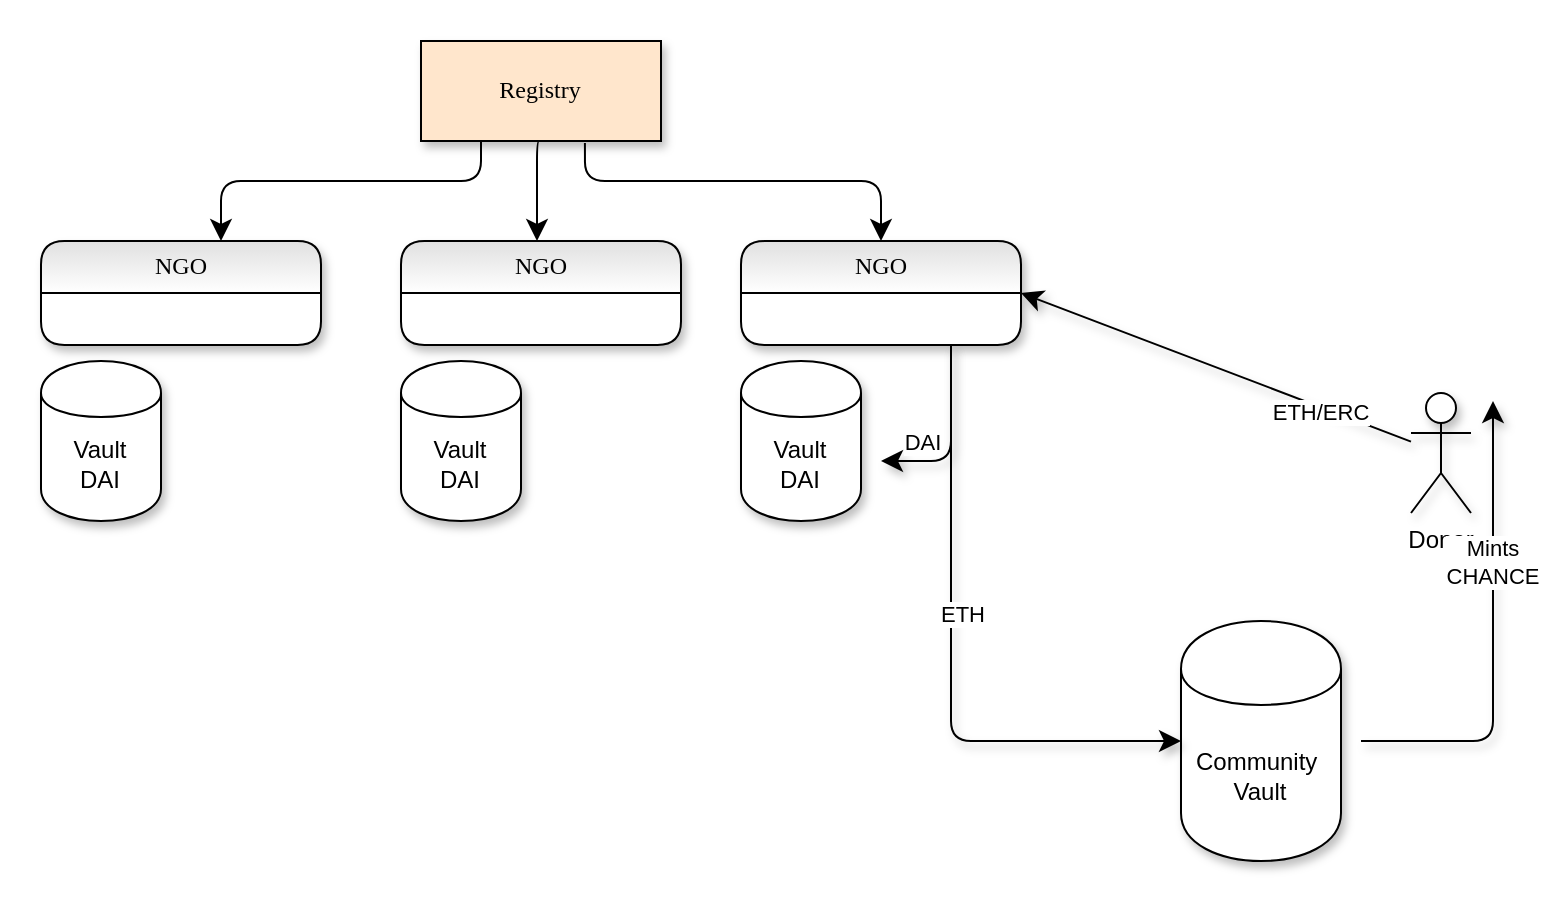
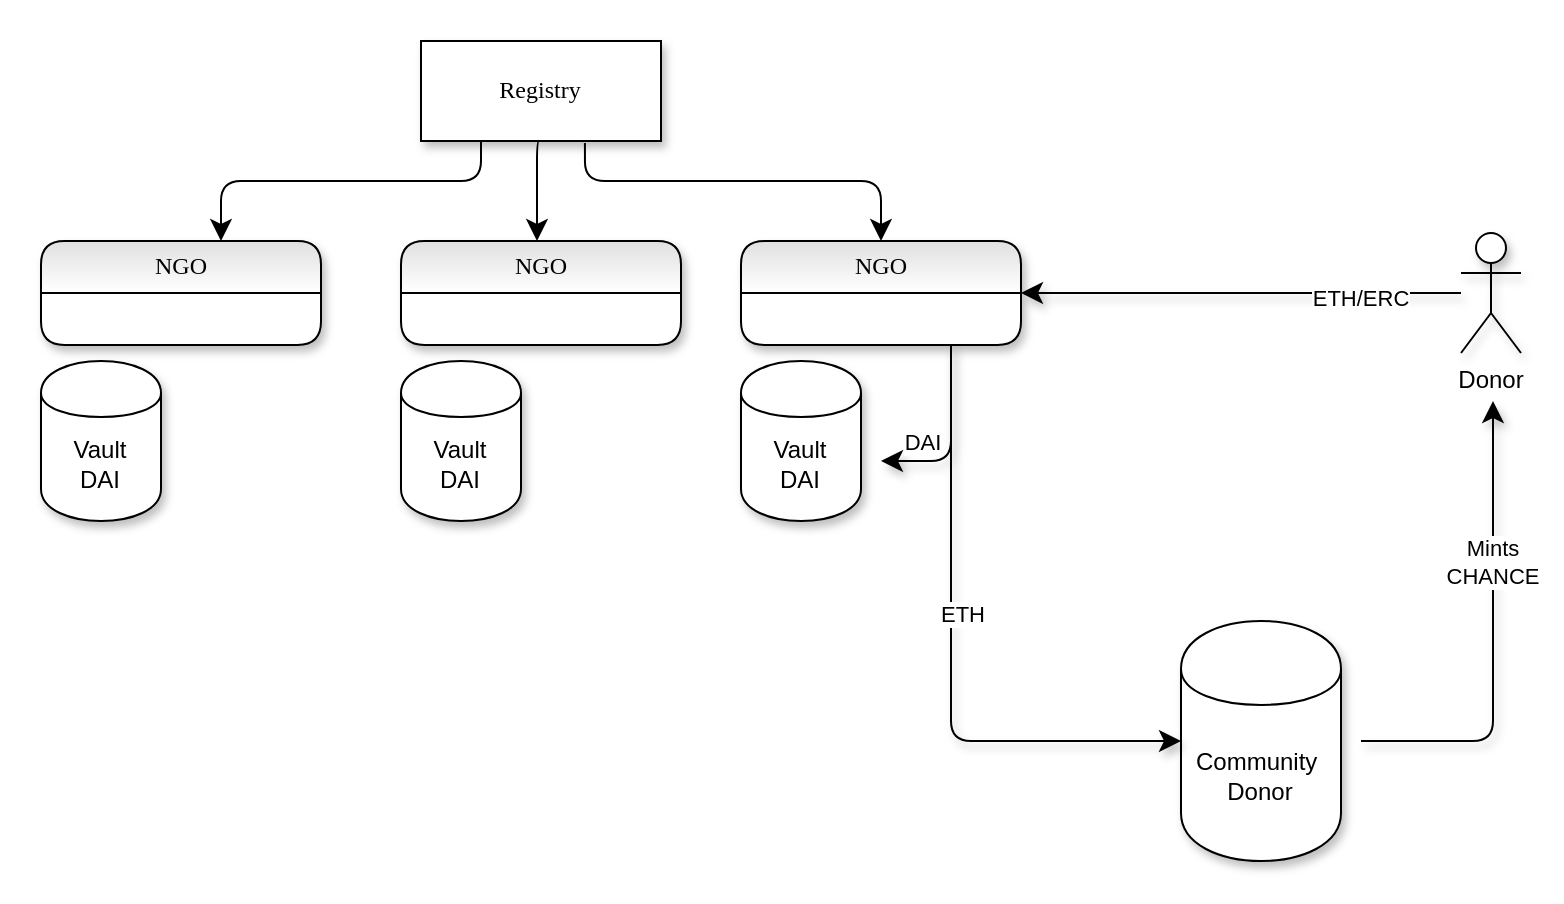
  <mxCell id="0" />
  <mxCell id="1" parent="0" />
  <mxCell id="2" style="edgeStyle=orthogonalEdgeStyle;html=1;labelBackgroundColor=none;startFill=0;startSize=8;endFill=1;endSize=8;fontFamily=Verdana;fontSize=12;exitX=0.25;exitY=1;exitDx=0;exitDy=0;" parent="1" source="3" target="19" edge="1"><mxGeometry relative="1" as="geometry"><Array as="points"><mxPoint x="240" y="90" /><mxPoint x="110" y="90" /></Array></mxGeometry></mxCell>
- <mxCell id="3" value="Registry" style="whiteSpace=wrap;html=1;rounded=0;shadow=1;comic=0;labelBackgroundColor=none;strokeWidth=1;fontFamily=Verdana;fontSize=12;align=center;fillColor=#ffe6cc;" parent="1" vertex="1"><mxGeometry x="210" y="20" width="120" height="50" as="geometry" /></mxCell>
+ <mxCell id="3" value="Registry" style="whiteSpace=wrap;html=1;rounded=0;shadow=1;comic=0;labelBackgroundColor=none;strokeWidth=1;fontFamily=Verdana;fontSize=12;align=center;" parent="1" vertex="1"><mxGeometry x="210" y="20" width="120" height="50" as="geometry" /></mxCell>
  <mxCell id="4" style="edgeStyle=orthogonalEdgeStyle;html=1;labelBackgroundColor=none;startFill=0;startSize=8;endFill=1;endSize=8;fontFamily=Verdana;fontSize=12;exitX=0.5;exitY=1;exitDx=0;exitDy=0;" edge="1" parent="1" source="3" target="20"><mxGeometry relative="1" as="geometry"><Array as="points"><mxPoint x="268" y="70" /></Array><mxPoint x="268" y="81" as="sourcePoint" /><mxPoint x="120" y="130" as="targetPoint" /></mxGeometry></mxCell>
  <mxCell id="5" style="edgeStyle=orthogonalEdgeStyle;html=1;labelBackgroundColor=none;startFill=0;startSize=8;endFill=1;endSize=8;fontFamily=Verdana;fontSize=12;exitX=0.683;exitY=1.02;exitDx=0;exitDy=0;exitPerimeter=0;" edge="1" parent="1" source="3" target="21"><mxGeometry relative="1" as="geometry"><Array as="points"><mxPoint x="292" y="90" /><mxPoint x="440" y="90" /></Array><mxPoint x="300" y="81" as="sourcePoint" /><mxPoint x="120" y="130" as="targetPoint" /></mxGeometry></mxCell>
  <mxCell id="6" value="Vault&lt;br&gt;DAI" style="shape=cylinder;whiteSpace=wrap;html=1;boundedLbl=1;backgroundOutline=1;rounded=1;shadow=1;gradientColor=#ffffff;" vertex="1" parent="1"><mxGeometry x="20" y="180" width="60" height="80" as="geometry" /></mxCell>
  <mxCell id="7" value="Vault&lt;br&gt;DAI" style="shape=cylinder;whiteSpace=wrap;html=1;boundedLbl=1;backgroundOutline=1;rounded=1;shadow=1;gradientColor=#ffffff;" vertex="1" parent="1"><mxGeometry x="200" y="180" width="60" height="80" as="geometry" /></mxCell>
  <mxCell id="8" value="Vault&lt;br&gt;DAI" style="shape=cylinder;whiteSpace=wrap;html=1;boundedLbl=1;backgroundOutline=1;rounded=1;shadow=1;gradientColor=#ffffff;" vertex="1" parent="1"><mxGeometry x="370" y="180" width="60" height="80" as="geometry" /></mxCell>
- <mxCell id="9" value="Community&amp;nbsp;&lt;br&gt;Vault" style="shape=cylinder;whiteSpace=wrap;html=1;boundedLbl=1;backgroundOutline=1;rounded=1;shadow=1;gradientColor=#ffffff;" vertex="1" parent="1"><mxGeometry x="590" y="310" width="80" height="120" as="geometry" /></mxCell>
- <mxCell id="10" value="Donor" style="shape=umlActor;html=1;verticalLabelPosition=bottom;verticalAlign=top;align=center;rounded=1;shadow=1;gradientColor=#ffffff;" vertex="1" parent="1"><mxGeometry x="705" y="196" width="30" height="60" as="geometry" /></mxCell>
+ <mxCell id="9" value="Community&amp;nbsp;&lt;br&gt;Donor" style="shape=cylinder;whiteSpace=wrap;html=1;boundedLbl=1;backgroundOutline=1;rounded=1;shadow=1;gradientColor=#ffffff;" vertex="1" parent="1"><mxGeometry x="590" y="310" width="80" height="120" as="geometry" /></mxCell>
+ <mxCell id="10" value="Donor" style="shape=umlActor;html=1;verticalLabelPosition=bottom;verticalAlign=top;align=center;rounded=1;shadow=1;gradientColor=#ffffff;" vertex="1" parent="1"><mxGeometry x="730" y="116" width="30" height="60" as="geometry" /></mxCell>
  <mxCell id="11" value="" style="endArrow=classic;html=1;entryX=1;entryY=0.5;entryDx=0;entryDy=0;rounded=1;strokeWidth=1;endSize=8;jumpStyle=none;shadow=1;" edge="1" parent="1" source="10" target="21"><mxGeometry width="50" height="50" relative="1" as="geometry"><mxPoint x="590" y="440" as="sourcePoint" /><mxPoint x="640" y="390" as="targetPoint" /></mxGeometry></mxCell>
  <mxCell id="12" value="ETH/ERC" style="edgeLabel;html=1;align=center;verticalAlign=middle;resizable=0;points=[];" vertex="1" connectable="0" parent="11"><mxGeometry x="-0.536" y="2" relative="1" as="geometry"><mxPoint as="offset" /></mxGeometry></mxCell>
  <mxCell id="13" value="" style="endArrow=classic;html=1;rounded=1;strokeWidth=1;endSize=8;jumpStyle=none;shadow=1;exitX=0.75;exitY=1;exitDx=0;exitDy=0;" edge="1" parent="1" source="21"><mxGeometry width="50" height="50" relative="1" as="geometry"><mxPoint x="660" y="290" as="sourcePoint" /><mxPoint x="440" y="230" as="targetPoint" /><Array as="points"><mxPoint x="475" y="230" /></Array></mxGeometry></mxCell>
  <mxCell id="14" value="DAI" style="edgeLabel;html=1;align=center;verticalAlign=middle;resizable=0;points=[];" vertex="1" connectable="0" parent="13"><mxGeometry x="-0.536" y="2" relative="1" as="geometry"><mxPoint x="-17" y="26" as="offset" /></mxGeometry></mxCell>
  <mxCell id="15" value="" style="endArrow=classic;html=1;rounded=1;strokeWidth=1;endSize=8;jumpStyle=none;shadow=1;entryX=0;entryY=0.5;entryDx=0;entryDy=0;exitX=0.75;exitY=1;exitDx=0;exitDy=0;" edge="1" parent="1" source="21" target="9"><mxGeometry width="50" height="50" relative="1" as="geometry"><mxPoint x="480" y="220" as="sourcePoint" /><mxPoint x="450" y="240" as="targetPoint" /><Array as="points"><mxPoint x="475" y="370" /></Array></mxGeometry></mxCell>
  <mxCell id="16" value="ETH" style="edgeLabel;html=1;align=center;verticalAlign=middle;resizable=0;points=[];" vertex="1" connectable="0" parent="15"><mxGeometry x="-0.536" y="2" relative="1" as="geometry"><mxPoint x="3" y="61" as="offset" /></mxGeometry></mxCell>
  <mxCell id="17" value="" style="endArrow=classic;html=1;rounded=1;strokeWidth=1;endSize=8;jumpStyle=none;shadow=1;" edge="1" parent="1"><mxGeometry width="50" height="50" relative="1" as="geometry"><mxPoint x="680" y="370" as="sourcePoint" /><mxPoint x="746" y="200" as="targetPoint" /><Array as="points"><mxPoint x="746" y="370" /></Array></mxGeometry></mxCell>
  <mxCell id="18" value="Mints&lt;br&gt;CHANCE" style="edgeLabel;html=1;align=center;verticalAlign=middle;resizable=0;points=[];" vertex="1" connectable="0" parent="17"><mxGeometry x="-0.536" y="2" relative="1" as="geometry"><mxPoint x="10" y="-88" as="offset" /></mxGeometry></mxCell>
  <mxCell id="19" value="NGO" style="swimlane;html=1;fontStyle=0;childLayout=stackLayout;horizontal=1;startSize=26;fillColor=#e0e0e0;horizontalStack=0;resizeParent=1;resizeLast=0;collapsible=1;marginBottom=0;swimlaneFillColor=#ffffff;align=center;rounded=1;shadow=1;comic=0;labelBackgroundColor=none;strokeWidth=1;fontFamily=Verdana;fontSize=12;gradientColor=#ffffff;" parent="1" vertex="1"><mxGeometry x="20" y="120" width="140" height="52" as="geometry" /></mxCell>
  <mxCell id="20" value="NGO" style="swimlane;html=1;fontStyle=0;childLayout=stackLayout;horizontal=1;startSize=26;fillColor=#e0e0e0;horizontalStack=0;resizeParent=1;resizeLast=0;collapsible=1;marginBottom=0;swimlaneFillColor=#ffffff;align=center;rounded=1;shadow=1;comic=0;labelBackgroundColor=none;strokeWidth=1;fontFamily=Verdana;fontSize=12;gradientColor=#ffffff;" vertex="1" parent="1"><mxGeometry x="200" y="120" width="140" height="52" as="geometry"><mxRectangle x="400" y="170" width="60" height="26" as="alternateBounds" /></mxGeometry></mxCell>
  <mxCell id="21" value="NGO" style="swimlane;html=1;fontStyle=0;childLayout=stackLayout;horizontal=1;startSize=26;fillColor=#e0e0e0;horizontalStack=0;resizeParent=1;resizeLast=0;collapsible=1;marginBottom=0;swimlaneFillColor=#ffffff;align=center;rounded=1;shadow=1;comic=0;labelBackgroundColor=none;strokeWidth=1;fontFamily=Verdana;fontSize=12;gradientColor=#ffffff;" vertex="1" parent="1"><mxGeometry x="370" y="120" width="140" height="52" as="geometry" /></mxCell>
